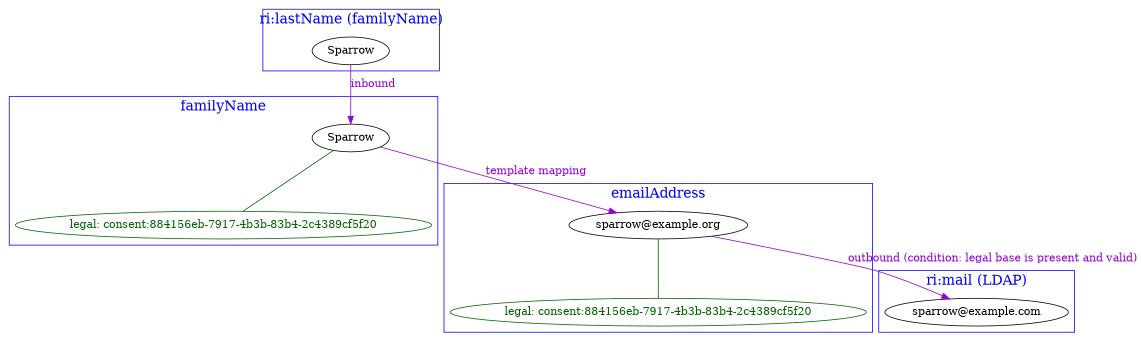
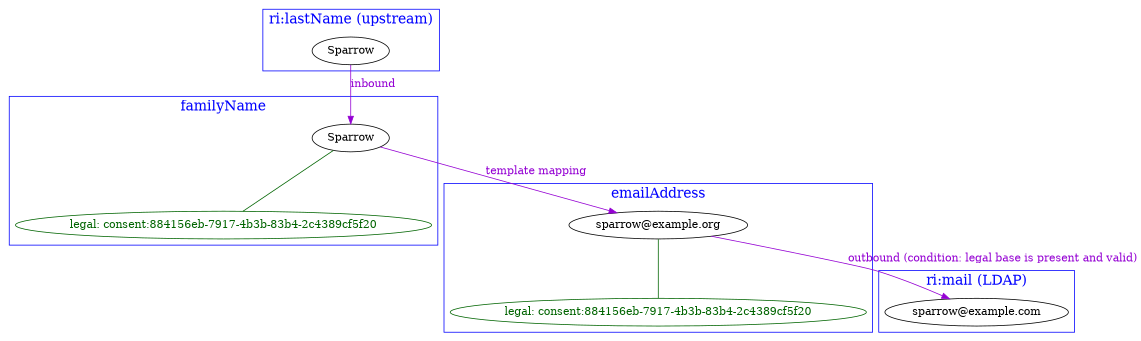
  digraph {
    compound=true
    rankdir=TB
    edge [color=darkviolet fontcolor=darkviolet]
    n1 [label=Sparrow]
    n2 [label=Sparrow]
    n3 [color=darkgreen fontcolor=darkgreen label="legal: consent:884156eb-7917-4b3b-83b4-2c4389cf5f20"]
    n4 [label="sparrow@example.org"]
    n5 [color=darkgreen fontcolor=darkgreen label="legal: consent:884156eb-7917-4b3b-83b4-2c4389cf5f20"]
    n6 [label="sparrow@example.com"]
    subgraph cluster_1 {
      color=blue
      fontcolor=blue
      fontsize=18
-     label="ri:lastName (familyName)"
+     label="ri:lastName (upstream)"
      n1
    }
    subgraph cluster_2 {
      color=blue
      fontcolor=blue
      fontsize=18
      label=familyName
      n2
      n3
    }
    subgraph cluster_3 {
      color=blue
      fontcolor=blue
      fontsize=18
      label=emailAddress
      n4
      n5
    }
    subgraph cluster_4 {
      color=blue
      fontcolor=blue
      fontsize=18
      label="ri:mail (LDAP)"
      n6
    }
    n1 -> n2 [label=inbound]
    n2 -> n3 [color=darkgreen dir=none fontcolor=""]
    n2 -> n4 [label="template mapping"]
    n4 -> n5 [color=darkgreen dir=none fontcolor=""]
    n4 -> n6 [label="outbound (condition: legal base is present and valid)"]
  }
